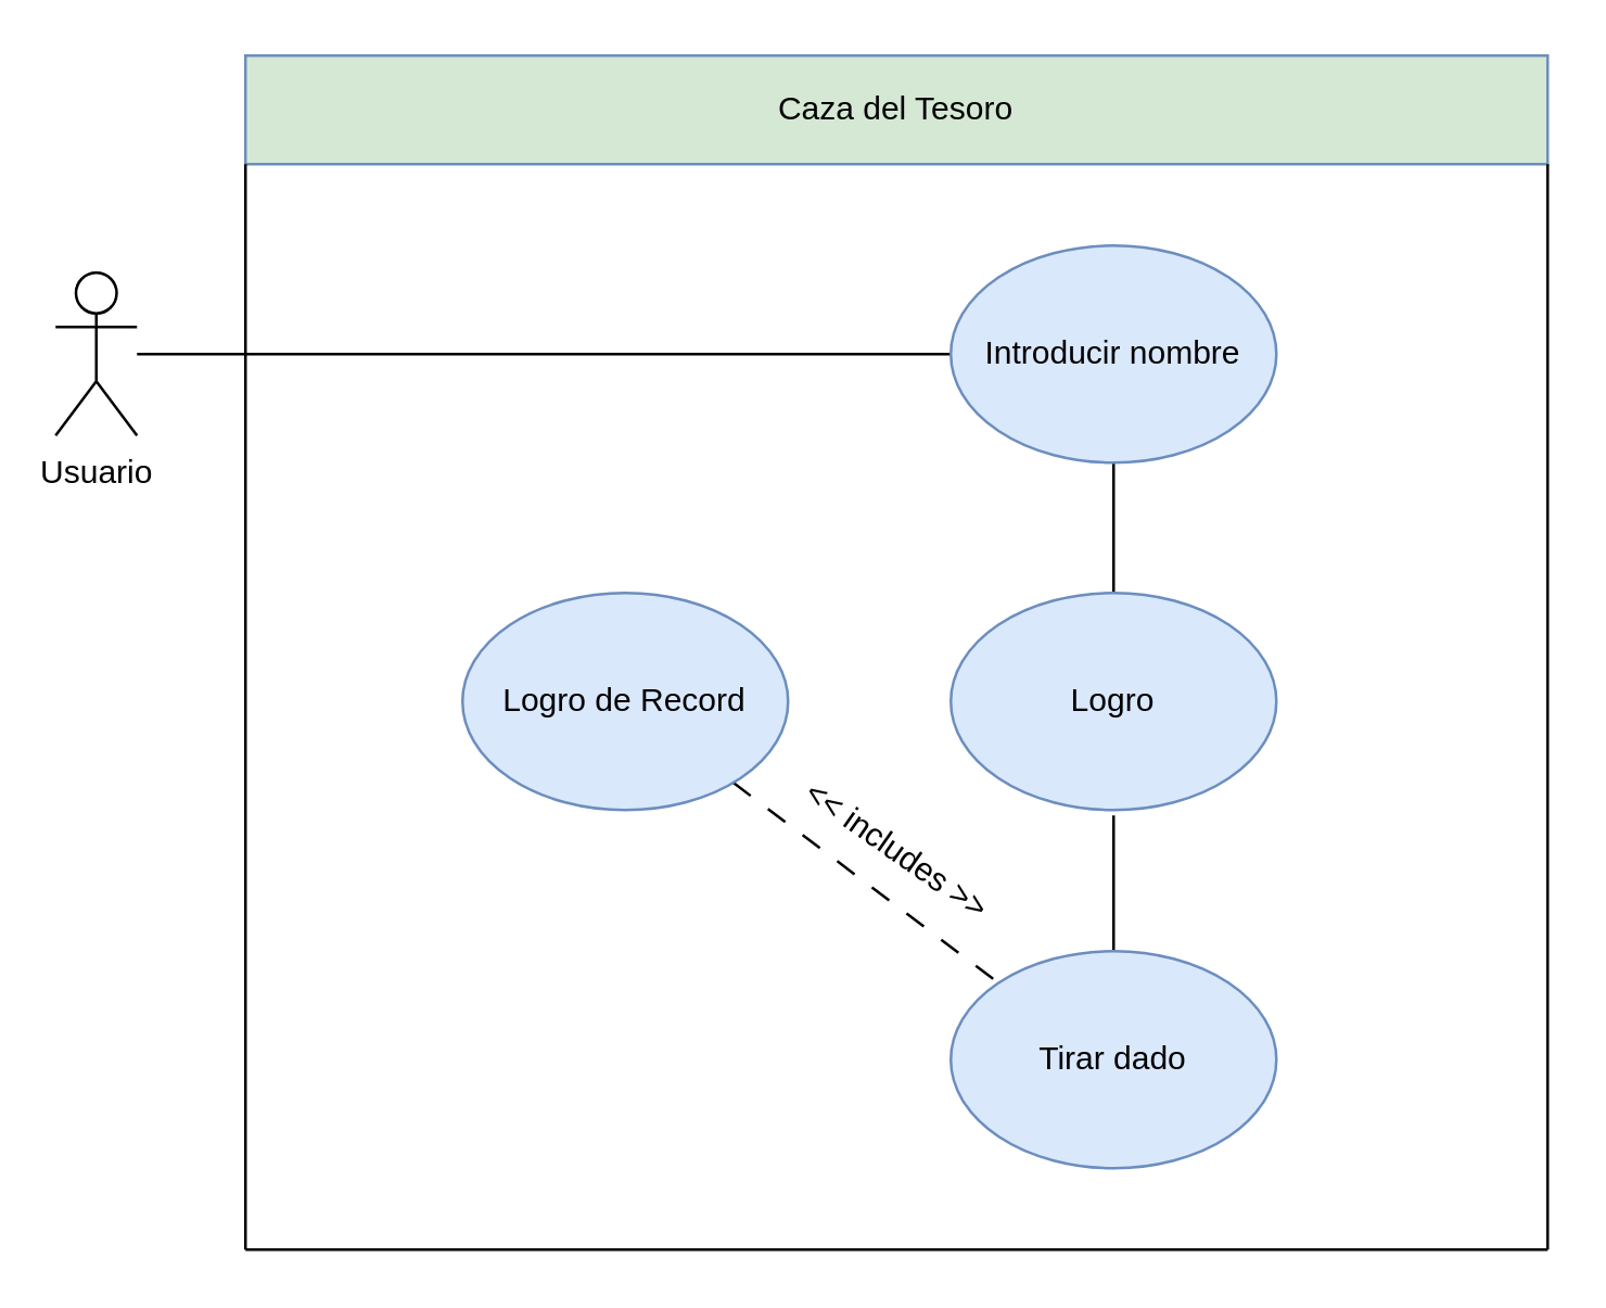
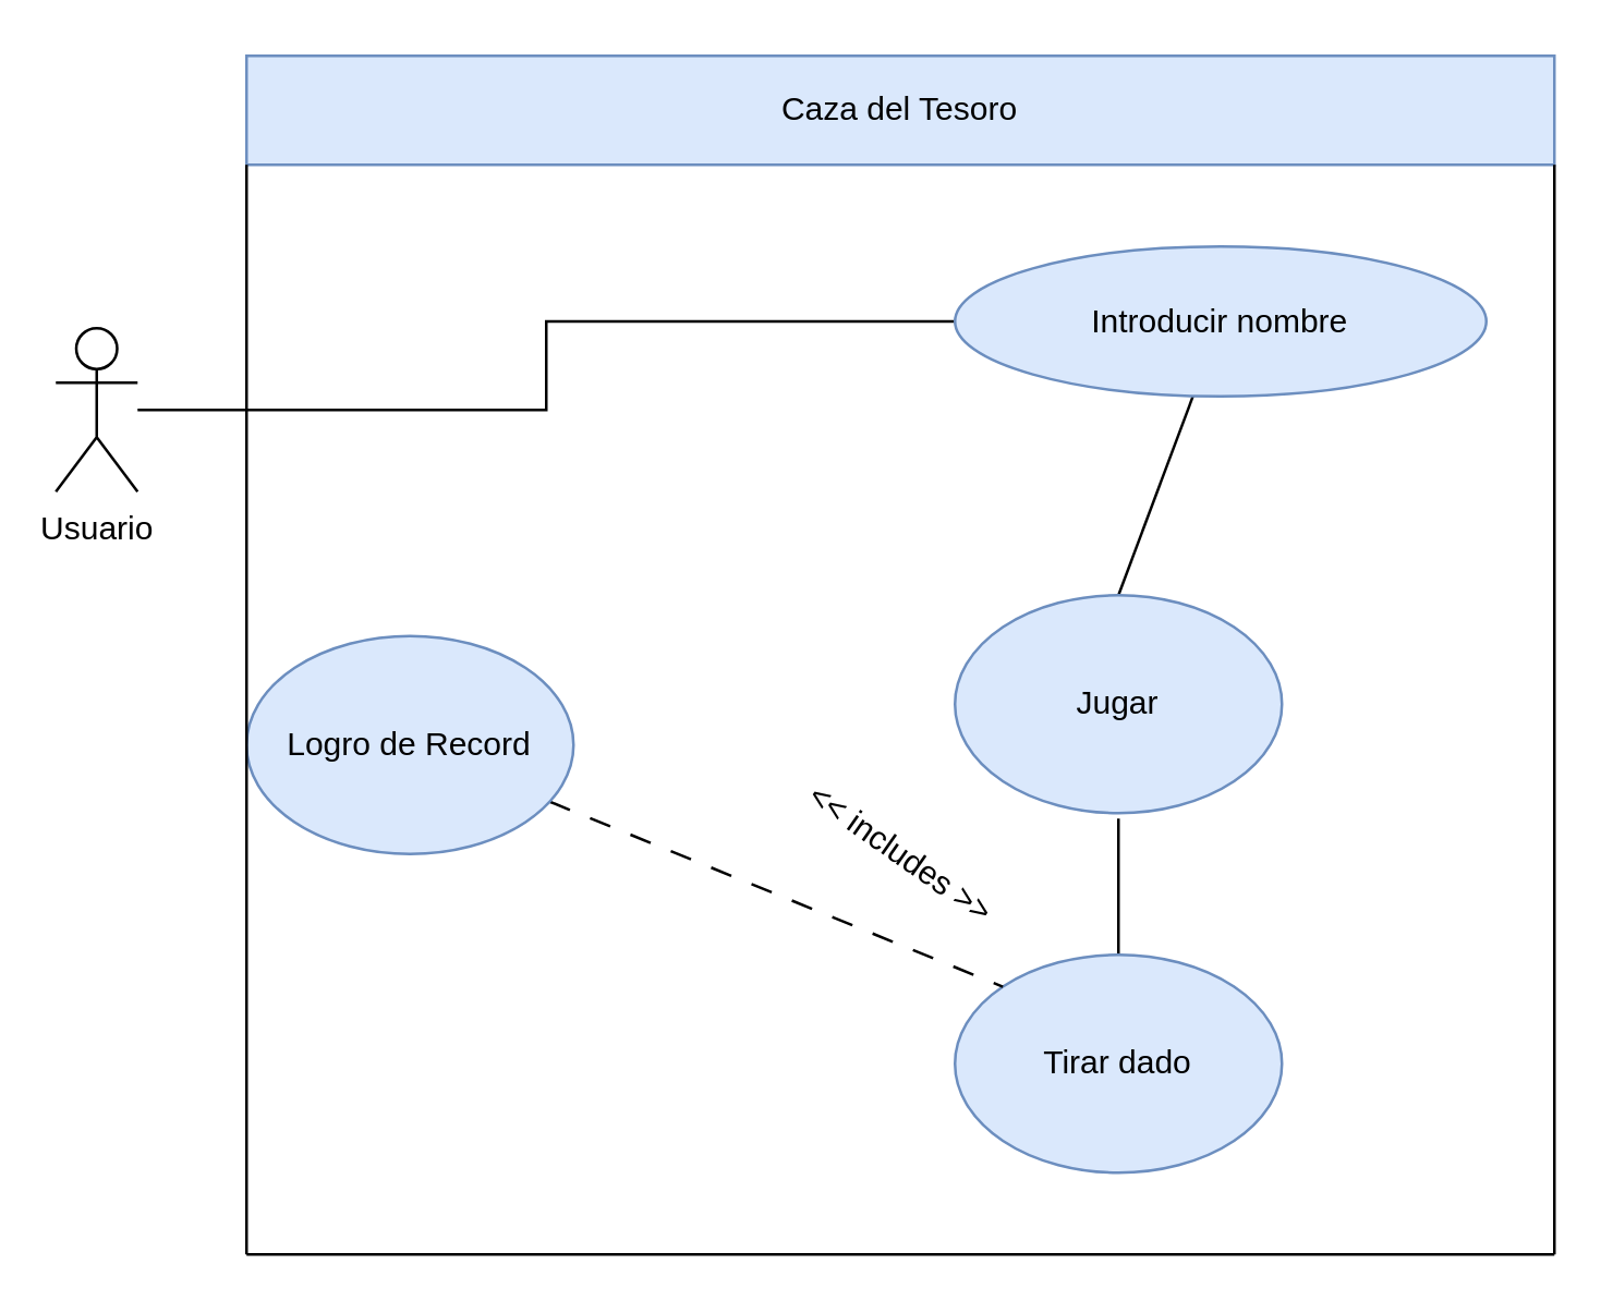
  <mxCell id="0" />
  <mxCell id="1" parent="0" />
- <mxCell id="2" value="Caza del Tesoro" style="rounded=0;whiteSpace=wrap;html=1;fillColor=#d5e8d4;strokeColor=#6c8ebf;" vertex="1" parent="1"><mxGeometry x="90" y="20" width="480" height="40" as="geometry" /></mxCell>
+ <mxCell id="2" value="Caza del Tesoro" style="rounded=0;whiteSpace=wrap;html=1;fillColor=#dae8fc;strokeColor=#6c8ebf;" vertex="1" parent="1"><mxGeometry x="90" y="20" width="480" height="40" as="geometry" /></mxCell>
  <mxCell id="3" style="edgeStyle=orthogonalEdgeStyle;rounded=0;orthogonalLoop=1;jettySize=auto;html=1;entryX=0;entryY=0.5;entryDx=0;entryDy=0;endArrow=none;endFill=0;" edge="1" parent="1" source="4" target="6"><mxGeometry relative="1" as="geometry" /></mxCell>
- <mxCell id="4" value="Usuario" style="shape=umlActor;verticalLabelPosition=bottom;verticalAlign=top;html=1;outlineConnect=0;" vertex="1" parent="1"><mxGeometry x="20" y="100" width="30" height="60" as="geometry" /></mxCell>
+ <mxCell id="4" value="Usuario" style="shape=umlActor;verticalLabelPosition=bottom;verticalAlign=top;html=1;outlineConnect=0;" vertex="1" parent="1"><mxGeometry x="20" y="120" width="30" height="60" as="geometry" /></mxCell>
  <mxCell id="5" style="rounded=0;orthogonalLoop=1;jettySize=auto;html=1;entryX=0.5;entryY=0;entryDx=0;entryDy=0;endArrow=none;endFill=0;" edge="1" parent="1" source="6" target="8"><mxGeometry relative="1" as="geometry" /></mxCell>
- <mxCell id="6" value="Introducir nombre" style="ellipse;whiteSpace=wrap;html=1;fillColor=#dae8fc;strokeColor=#6c8ebf;" vertex="1" parent="1"><mxGeometry x="350" y="90" width="120" height="80" as="geometry" /></mxCell>
+ <mxCell id="6" value="Introducir nombre" style="ellipse;whiteSpace=wrap;html=1;fillColor=#dae8fc;strokeColor=#6c8ebf;" vertex="1" parent="1"><mxGeometry x="350" y="90" width="195" height="55" as="geometry" /></mxCell>
  <mxCell id="7" style="rounded=0;orthogonalLoop=1;jettySize=auto;html=1;entryX=0.5;entryY=0;entryDx=0;entryDy=0;endArrow=none;endFill=0;" edge="1" parent="1" target="9"><mxGeometry relative="1" as="geometry"><mxPoint x="410" y="300" as="sourcePoint" /></mxGeometry></mxCell>
- <mxCell id="8" value="Logro" style="ellipse;whiteSpace=wrap;html=1;fillColor=#dae8fc;strokeColor=#6c8ebf;" vertex="1" parent="1"><mxGeometry x="350" y="218" width="120" height="80" as="geometry" /></mxCell>
+ <mxCell id="8" value="Jugar" style="ellipse;whiteSpace=wrap;html=1;fillColor=#dae8fc;strokeColor=#6c8ebf;" vertex="1" parent="1"><mxGeometry x="350" y="218" width="120" height="80" as="geometry" /></mxCell>
  <mxCell id="9" value="Tirar dado" style="ellipse;whiteSpace=wrap;html=1;fillColor=#dae8fc;strokeColor=#6c8ebf;rotation=0;" vertex="1" parent="1"><mxGeometry x="350" y="350" width="120" height="80" as="geometry" /></mxCell>
  <mxCell id="10" style="rounded=0;orthogonalLoop=1;jettySize=auto;html=1;entryX=0;entryY=0;entryDx=0;entryDy=0;endArrow=none;endFill=0;dashed=1;dashPattern=8 8;" edge="1" parent="1" source="11" target="9"><mxGeometry relative="1" as="geometry" /></mxCell>
- <mxCell id="11" value="Logro de Record" style="ellipse;whiteSpace=wrap;html=1;fillColor=#dae8fc;strokeColor=#6c8ebf;" vertex="1" parent="1"><mxGeometry x="170" y="218" width="120" height="80" as="geometry" /></mxCell>
+ <mxCell id="11" value="Logro de Record" style="ellipse;whiteSpace=wrap;html=1;fillColor=#dae8fc;strokeColor=#6c8ebf;" vertex="1" parent="1"><mxGeometry x="90" y="233" width="120" height="80" as="geometry" /></mxCell>
  <mxCell id="12" value="&amp;lt;&amp;lt; includes &amp;gt;&amp;gt;" style="text;html=1;align=center;verticalAlign=middle;resizable=0;points=[];autosize=1;strokeColor=none;fillColor=none;rotation=35;" vertex="1" parent="1"><mxGeometry x="280" y="298" width="100" height="30" as="geometry" /></mxCell>
  <mxCell id="13" value="" style="endArrow=none;html=1;rounded=0;entryX=0;entryY=1;entryDx=0;entryDy=0;" edge="1" parent="1" target="2"><mxGeometry width="50" height="50" relative="1" as="geometry"><mxPoint x="90" y="460" as="sourcePoint" /><mxPoint x="330" y="200" as="targetPoint" /></mxGeometry></mxCell>
  <mxCell id="14" value="" style="endArrow=none;html=1;rounded=0;entryX=0;entryY=1;entryDx=0;entryDy=0;" edge="1" parent="1"><mxGeometry width="50" height="50" relative="1" as="geometry"><mxPoint x="570" y="460" as="sourcePoint" /><mxPoint x="570" y="60" as="targetPoint" /></mxGeometry></mxCell>
  <mxCell id="15" value="" style="endArrow=none;html=1;rounded=0;" edge="1" parent="1"><mxGeometry width="50" height="50" relative="1" as="geometry"><mxPoint x="90" y="460" as="sourcePoint" /><mxPoint x="570" y="460" as="targetPoint" /></mxGeometry></mxCell>
